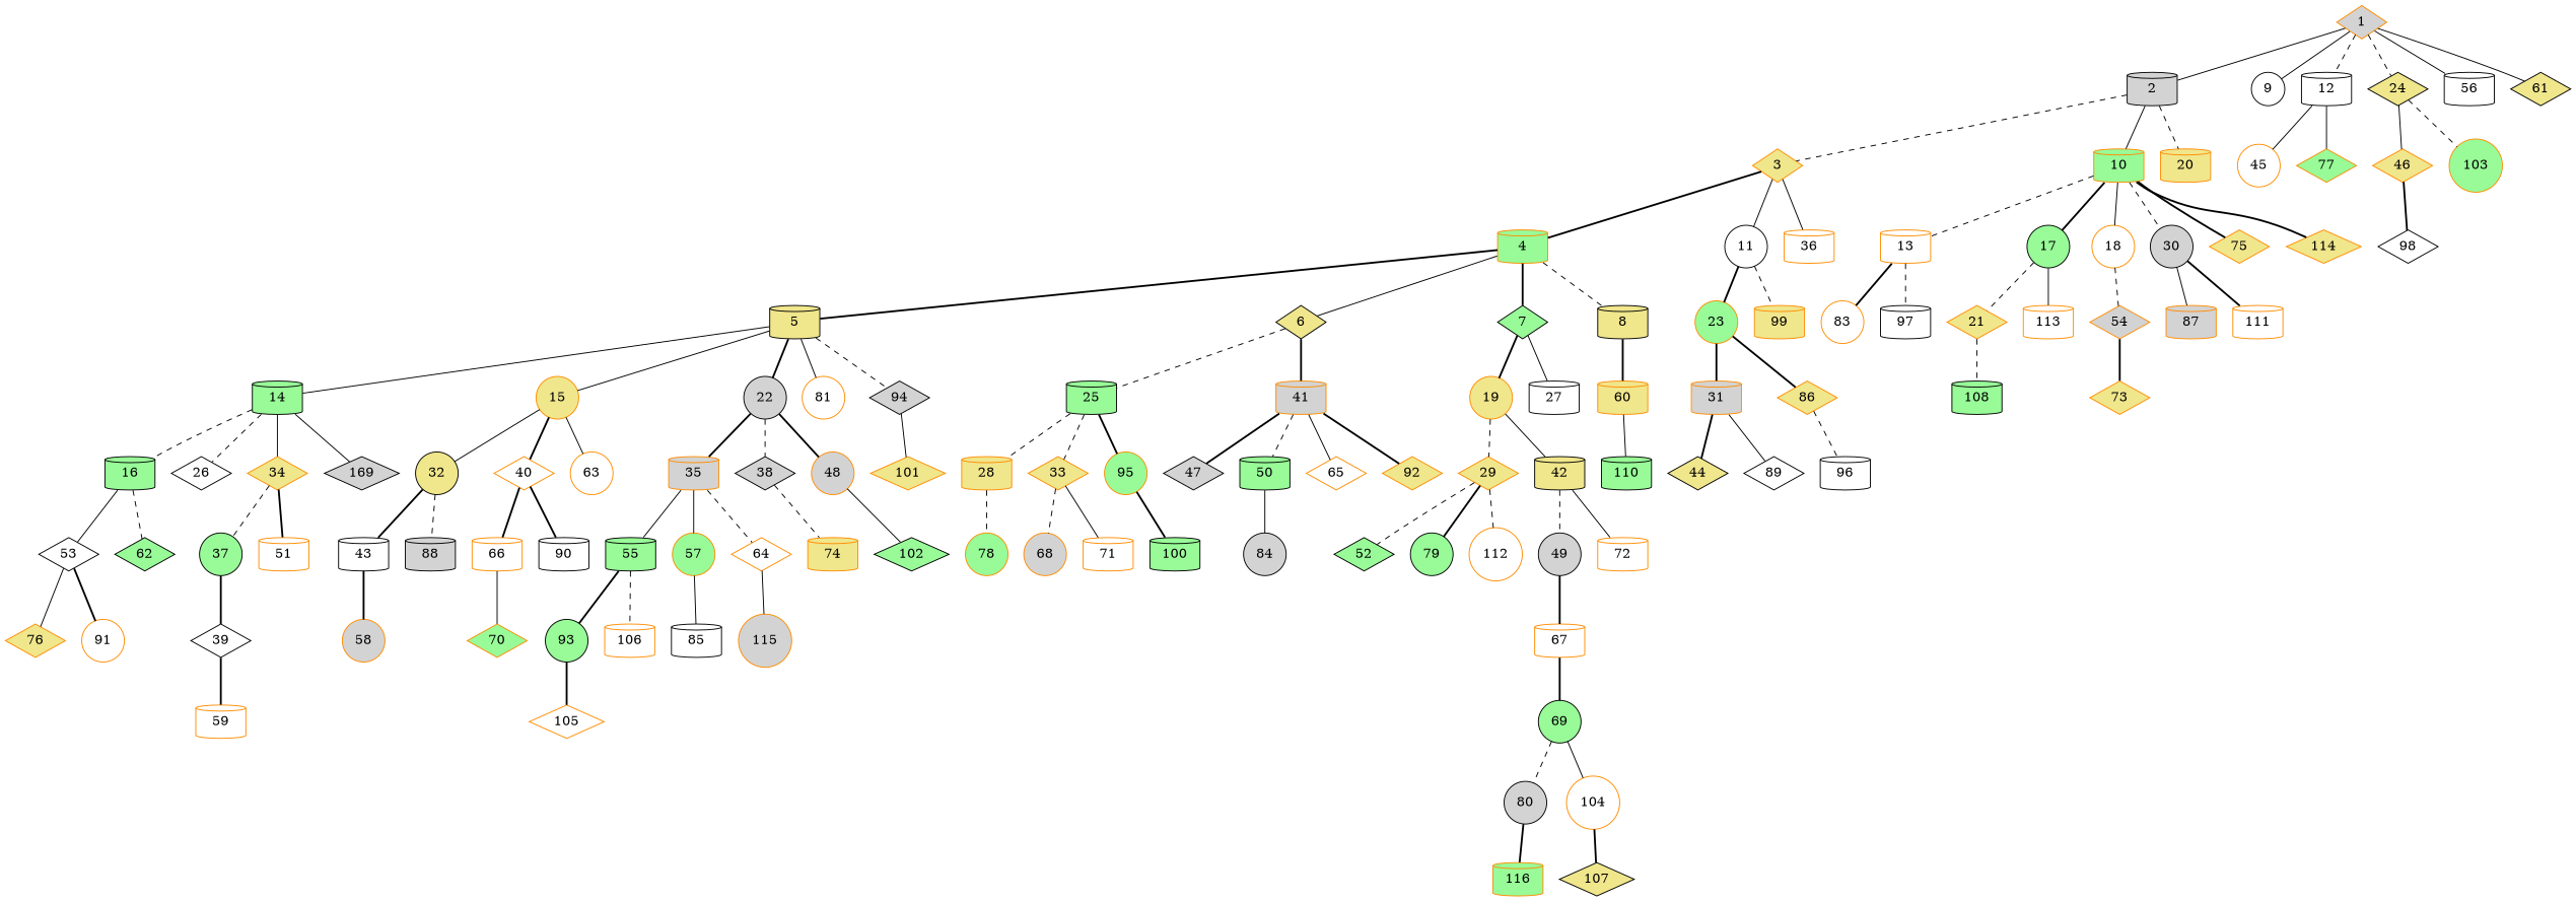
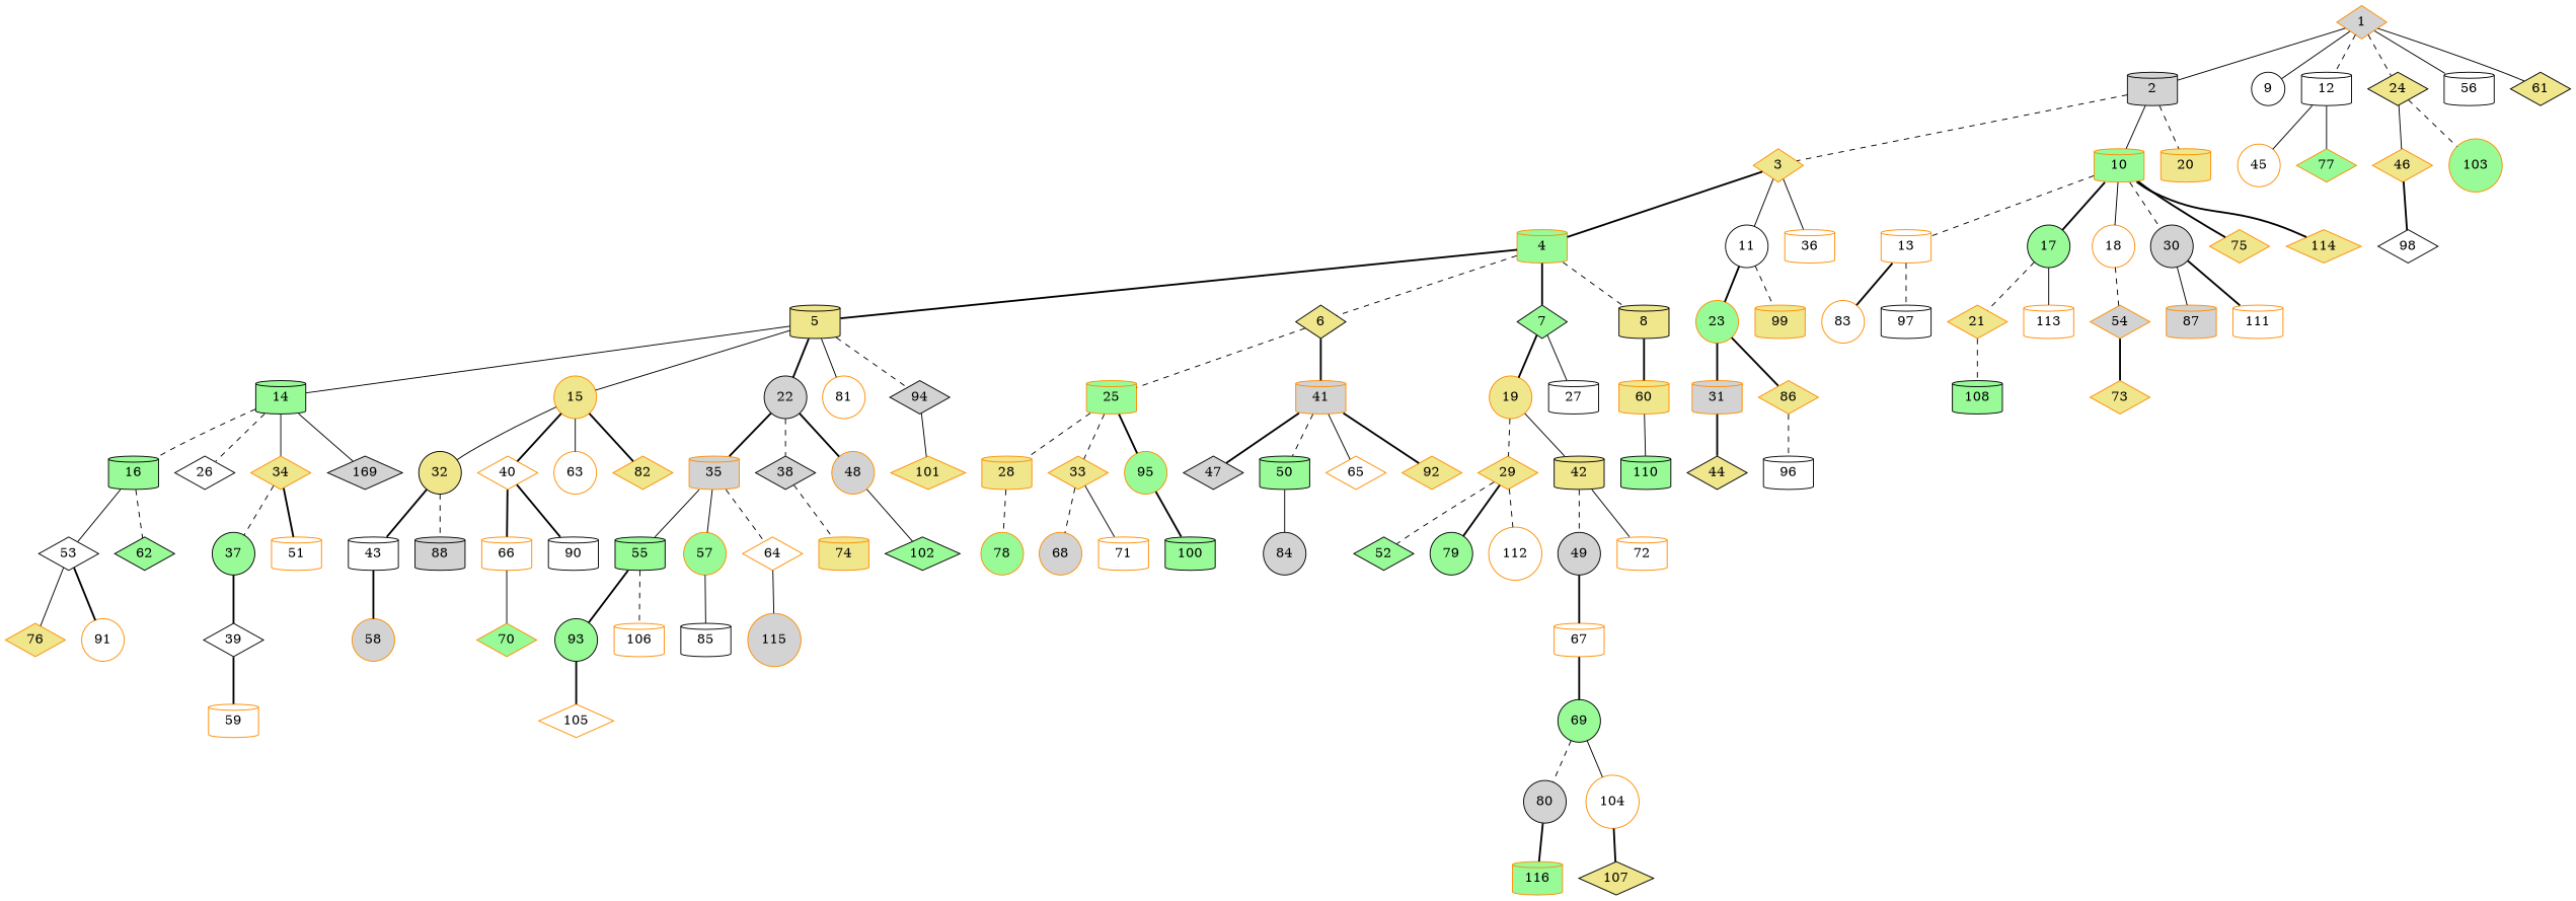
  graph {
    node [color=darkorange fillcolor=white shape=cylinder style=filled]
    edge [style=bold]
    1 [fillcolor=lightgrey shape=diamond]
    2 [color=black fillcolor=lightgrey]
    9 [color=black shape=circle]
    12 [color=black]
    24 [color=black fillcolor=khaki shape=diamond]
    56 [color=black]
    61 [color=black fillcolor=khaki shape=diamond]
    3 [fillcolor=khaki shape=diamond]
    10 [fillcolor=palegreen]
    20 [fillcolor=khaki]
    45 [shape=circle]
    77 [fillcolor=palegreen shape=diamond]
    46 [fillcolor=khaki shape=diamond]
    103 [fillcolor=palegreen shape=circle]
    4 [fillcolor=palegreen]
    11 [color=black shape=circle]
    36
    13
    17 [color=black fillcolor=palegreen shape=circle]
    18 [shape=circle]
    30 [color=black fillcolor=lightgrey shape=circle]
    75 [fillcolor=khaki shape=diamond]
    114 [fillcolor=khaki shape=diamond]
    5 [color=black fillcolor=khaki]
    6 [color=black fillcolor=khaki shape=diamond]
    7 [color=black fillcolor=palegreen shape=diamond]
    8 [color=black fillcolor=khaki]
    23 [fillcolor=palegreen shape=circle]
    99 [fillcolor=khaki]
    14 [color=black fillcolor=palegreen]
    15 [fillcolor=khaki shape=circle]
    22 [color=black fillcolor=lightgrey shape=circle]
    81 [shape=circle]
    94 [color=black fillcolor=lightgrey shape=diamond]
-   25 [color=black fillcolor=palegreen]
+   25 [fillcolor=palegreen]
    41 [fillcolor=lightgrey]
    19 [fillcolor=khaki shape=circle]
    27 [color=black]
    60 [fillcolor=khaki]
    16 [color=black fillcolor=palegreen]
    26 [color=black shape=diamond]
    34 [fillcolor=khaki shape=diamond]
    n43 [color=black fillcolor=lightgrey label=169 shape=diamond]
    32 [color=black fillcolor=khaki shape=circle]
    40 [shape=diamond]
    63 [shape=circle]
+   82 [fillcolor=khaki shape=diamond]
    35 [fillcolor=lightgrey]
    38 [color=black fillcolor=lightgrey shape=diamond]
    48 [fillcolor=lightgrey shape=circle]
    101 [fillcolor=khaki shape=diamond]
    28 [fillcolor=khaki]
    33 [fillcolor=khaki shape=diamond]
    95 [fillcolor=palegreen shape=circle]
    47 [color=black fillcolor=lightgrey shape=diamond]
    50 [color=black fillcolor=palegreen]
    65 [shape=diamond]
    92 [fillcolor=khaki shape=diamond]
    29 [fillcolor=khaki shape=diamond]
    42 [color=black fillcolor=khaki]
    110 [color=black fillcolor=palegreen]
    83 [shape=circle]
    97 [color=black]
    21 [fillcolor=khaki shape=diamond]
    113
    54 [fillcolor=lightgrey shape=diamond]
    87 [fillcolor=lightgrey]
    111
    31 [fillcolor=lightgrey]
    86 [fillcolor=khaki shape=diamond]
    53 [color=black shape=diamond]
    62 [color=black fillcolor=palegreen shape=diamond]
    37 [color=black fillcolor=palegreen shape=circle]
    51
    43 [color=black]
    88 [color=black fillcolor=lightgrey]
    66
    90 [color=black]
    76 [fillcolor=khaki shape=diamond]
    91 [shape=circle]
    108 [color=black fillcolor=palegreen]
    73 [fillcolor=khaki shape=diamond]
    52 [color=black fillcolor=palegreen shape=diamond]
    79 [color=black fillcolor=palegreen shape=circle]
    112 [shape=circle]
    49 [color=black fillcolor=lightgrey shape=circle]
    72
    55 [color=black fillcolor=palegreen]
    57 [fillcolor=palegreen shape=circle]
    64 [shape=diamond]
    74 [fillcolor=khaki]
    102 [color=black fillcolor=palegreen shape=diamond]
    44 [color=black fillcolor=khaki shape=diamond]
-   89 [color=black shape=diamond]
    96 [color=black]
    98 [color=black shape=diamond]
    78 [fillcolor=palegreen shape=circle]
    68 [fillcolor=lightgrey shape=circle]
    71
    100 [color=black fillcolor=palegreen]
    58 [fillcolor=lightgrey shape=circle]
    39 [color=black shape=diamond]
    93 [color=black fillcolor=palegreen shape=circle]
    106
    85 [color=black]
    115 [fillcolor=lightgrey shape=circle]
    59
    70 [fillcolor=palegreen shape=diamond]
    84 [color=black fillcolor=lightgrey shape=circle]
    67
    69 [color=black fillcolor=palegreen shape=circle]
    105 [shape=diamond]
    80 [color=black fillcolor=lightgrey shape=circle]
    104 [shape=circle]
    116 [fillcolor=palegreen]
    107 [color=black fillcolor=khaki shape=diamond]
    1 -- 2 [style=solid]
    1 -- 9 [style=solid]
    1 -- 12 [style=dashed]
    1 -- 24 [style=dashed]
    1 -- 56 [style=solid]
    1 -- 61 [style=solid]
    2 -- 3 [style=dashed]
    2 -- 10 [style=solid]
    2 -- 20 [style=dashed]
    12 -- 45 [style=solid]
    12 -- 77 [style=solid]
    24 -- 46 [style=solid]
    24 -- 103 [style=dashed]
    3 -- 4
    3 -- 11 [style=solid]
    3 -- 36 [style=solid]
    10 -- 13 [style=dashed]
    10 -- 17
    10 -- 18 [style=solid]
    10 -- 30 [style=dashed]
    10 -- 75
    10 -- 114
    46 -- 98
    4 -- 5
-   4 -- 6 [style=solid]
+   4 -- 6 [style=dashed]
    4 -- 7
    4 -- 8 [style=dashed]
    11 -- 23
    11 -- 99 [style=dashed]
    13 -- 83
    13 -- 97 [style=dashed]
    17 -- 21 [style=dashed]
    17 -- 113 [style=solid]
    18 -- 54 [style=dashed]
    30 -- 87 [style=solid]
    30 -- 111
    5 -- 14 [style=solid]
    5 -- 15 [style=solid]
    5 -- 22
    5 -- 81 [style=solid]
    5 -- 94 [style=dashed]
    6 -- 25 [style=dashed]
    6 -- 41
    7 -- 19
    7 -- 27 [style=solid]
    8 -- 60
    23 -- 31
    23 -- 86
    14 -- 16 [style=dashed]
    14 -- 26 [style=dashed]
    14 -- 34 [style=solid]
    14 -- n43 [style=solid]
    15 -- 32 [style=solid]
    15 -- 40
    15 -- 63 [style=solid]
+   15 -- 82
    22 -- 35
    22 -- 38 [style=dashed]
    22 -- 48
    94 -- 101 [style=solid]
    25 -- 28 [style=dashed]
    25 -- 33 [style=dashed]
    25 -- 95
    41 -- 47
    41 -- 50 [style=dashed]
    41 -- 65 [style=solid]
    41 -- 92
    19 -- 29 [style=dashed]
    19 -- 42 [style=solid]
    60 -- 110 [style=solid]
    16 -- 53 [style=solid]
    16 -- 62 [style=dashed]
    34 -- 37 [style=dashed]
    34 -- 51
    32 -- 43
    32 -- 88 [style=dashed]
    40 -- 66
    40 -- 90
    35 -- 55 [style=solid]
    35 -- 57 [style=solid]
    35 -- 64 [style=dashed]
    38 -- 74 [style=dashed]
    48 -- 102 [style=solid]
    28 -- 78 [style=dashed]
    33 -- 68 [style=dashed]
    33 -- 71 [style=solid]
    95 -- 100
    50 -- 84 [style=solid]
    29 -- 52 [style=dashed]
    29 -- 79
    29 -- 112 [style=dashed]
    42 -- 49 [style=dashed]
    42 -- 72 [style=solid]
    21 -- 108 [style=dashed]
    54 -- 73
    31 -- 44
-   31 -- 89 [style=solid]
    86 -- 96 [style=dashed]
    53 -- 76 [style=solid]
    53 -- 91
    37 -- 39
    43 -- 58
    66 -- 70 [style=solid]
    49 -- 67
    55 -- 93
    55 -- 106 [style=dashed]
    57 -- 85 [style=solid]
    64 -- 115 [style=solid]
    39 -- 59
    93 -- 105
    67 -- 69
    69 -- 80 [style=dashed]
    69 -- 104 [style=solid]
    80 -- 116
    104 -- 107
  }
